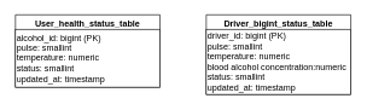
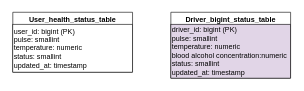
  <mxCell id="0" />
  <mxCell id="1" parent="0" />
  <mxCell id="2" value="User_health_status_table" style="swimlane;" vertex="1" parent="1"><mxGeometry x="20" y="20" width="200" height="100" as="geometry" /></mxCell>
- <mxCell id="3" value="alcohol_id: bigint (PK)&lt;br&gt;pulse: smallint&lt;br&gt;temperature: numeric&lt;br&gt;status: smallint&lt;br&gt;updated_at: timestamp" style="rounded=0;whiteSpace=wrap;html=1;align=left;" vertex="1" parent="2"><mxGeometry y="20" width="200" height="80" as="geometry" /></mxCell>
+ <mxCell id="3" value="user_id: bigint (PK)&lt;br&gt;pulse: smallint&lt;br&gt;temperature: numeric&lt;br&gt;status: smallint&lt;br&gt;updated_at: timestamp" style="rounded=0;whiteSpace=wrap;html=1;align=left;" vertex="1" parent="2"><mxGeometry y="20" width="200" height="80" as="geometry" /></mxCell>
  <mxCell id="4" value="Driver_bigint_status_table" style="swimlane;" vertex="1" parent="1"><mxGeometry x="284" y="20" width="200" height="110" as="geometry" /></mxCell>
- <mxCell id="5" value="driver_id: bigint (PK)&lt;br&gt;pulse: smallint&lt;br&gt;temperature: numeric&lt;br&gt;blood alcohol concentration:numeric&lt;br&gt;status: smallint&lt;br&gt;updated_at: timestamp" style="rounded=0;whiteSpace=wrap;html=1;align=left;" vertex="1" parent="4"><mxGeometry y="20" width="200" height="90" as="geometry" /></mxCell>
+ <mxCell id="5" value="driver_id: bigint (PK)&lt;br&gt;pulse: smallint&lt;br&gt;temperature: numeric&lt;br&gt;blood alcohol concentration:numeric&lt;br&gt;status: smallint&lt;br&gt;updated_at: timestamp" style="rounded=0;whiteSpace=wrap;html=1;align=left;fillColor=#e1d5e7;" vertex="1" parent="4"><mxGeometry y="20" width="200" height="90" as="geometry" /></mxCell>
